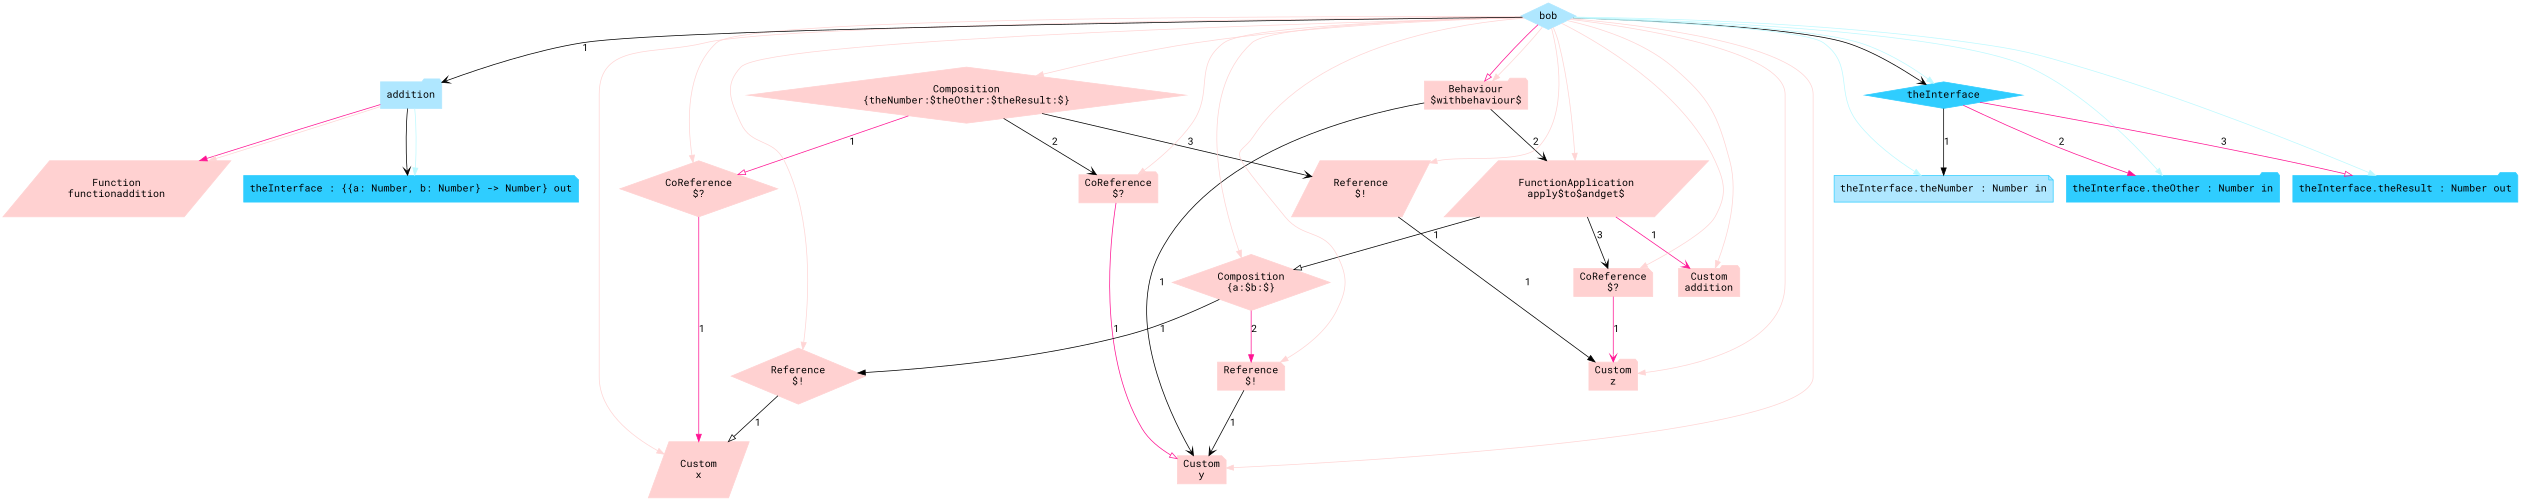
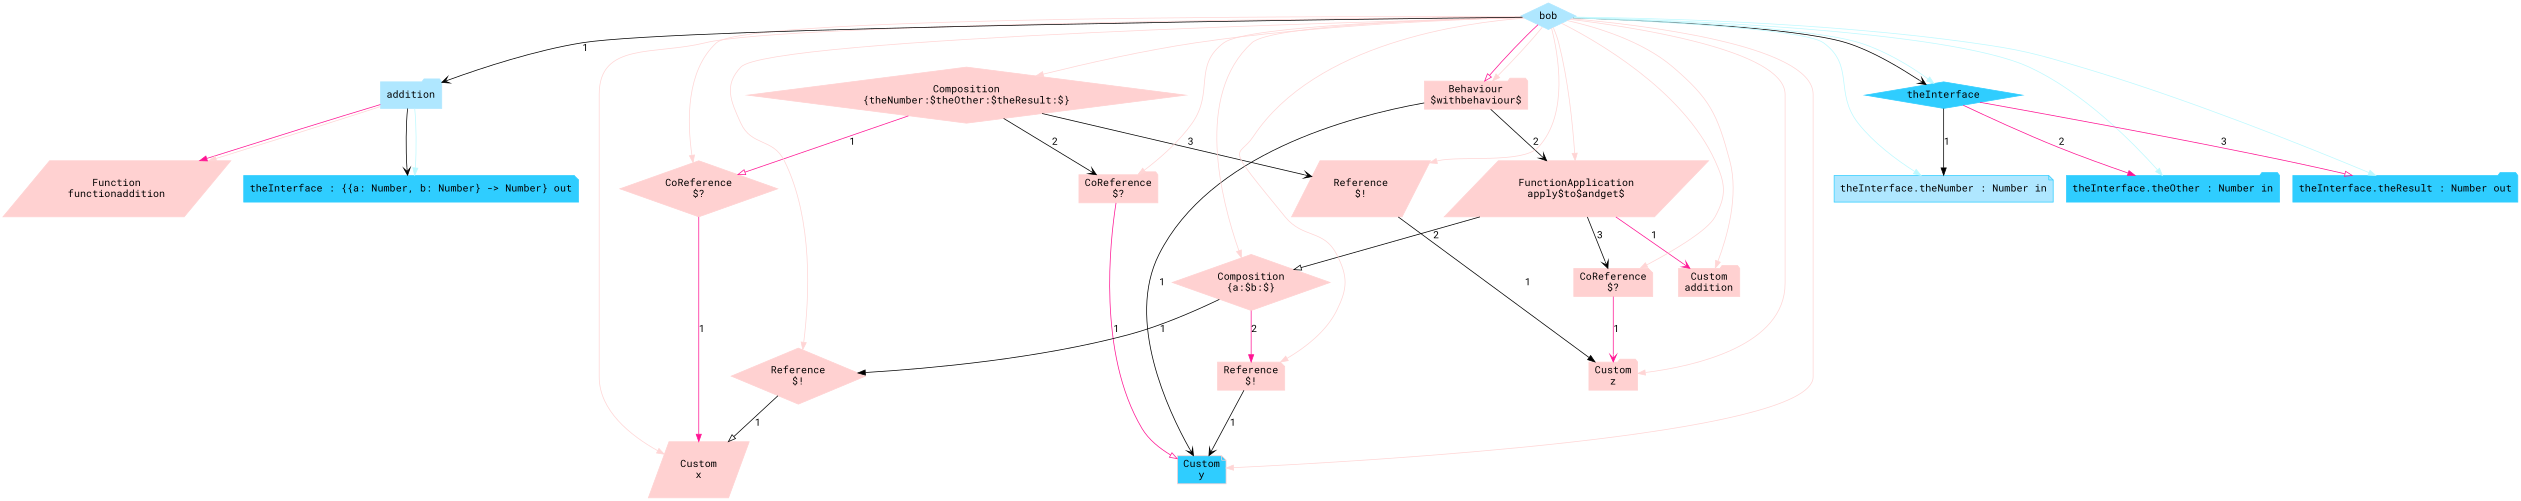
  digraph {
    fontname="Roboto Mono"
    node [color="#ffd1d1" fontname="Roboto Mono" shape=folder style=filled]
    edge [arrowHead=normal arrowsize=1 color="#ffd5d5" dir=forward fontname="Roboto Mono"]
    n1 [label="Function\nfunctionaddition" shape=parallelogram]
    n2 [label="Custom\nx" shape=parallelogram]
    n3 [label="CoReference\n$?" shape=diamond]
-   n4 [label="Custom\ny" shape=note]
+   n4 [label="Custom\ny" shape=note fillcolor="#2fcdff"]
    n5 [label="CoReference\n$?"]
    n6 [label="Custom\nz"]
    n7 [label="Reference\n$!" shape=parallelogram]
    n8 [label="Composition\n{theNumber:$theOther:$theResult:$}" shape=diamond]
    n9 [label="Custom\naddition"]
    n10 [label="Reference\n$!" shape=diamond]
    n11 [label="Reference\n$!" shape=note]
    n12 [label="Composition\n{a:$b:$}" shape=diamond]
    n13 [label="CoReference\n$?" shape=note]
    n14 [label="FunctionApplication\napply$to$andget$" shape=parallelogram]
    n15 [label="Behaviour\n$withbehaviour$"]
    n16 [color="#afe7ff" label=bob shape=diamond]
    n17 [color="#afe7ff" label=addition]
    n18 [color="#2fcdff" label=theInterface shape=diamond]
    n19 [color="#2fcdff" fillcolor="#afe7ff" label="theInterface.theNumber : Number in" shape=note]
    n20 [color="#2fcdff" label="theInterface.theOther : Number in"]
    n21 [color="#2fcdff" label="theInterface.theResult : Number out"]
    n22 [color="#2fcdff" label="theInterface : {{a: Number, b: Number} -> Number} out" shape=note]
    n3 -> n2 [arrowhead=normal color=deeppink label=1]
    n5 -> n4 [arrowhead=onormal color=deeppink label=1]
    n7 -> n6 [arrowhead=normal color=black label=1]
    n8 -> n3 [arrowhead=onormal color=deeppink label=1]
    n8 -> n5 [arrowhead=vee color=black label=2]
    n8 -> n7 [arrowhead=vee color=black label=3]
    n10 -> n2 [arrowhead=onormal color=black label=1]
    n11 -> n4 [arrowhead=vee color=black label=1]
    n12 -> n10 [arrowhead=normal color=black label=1]
    n12 -> n11 [arrowhead=normal color=deeppink label=2]
    n13 -> n6 [arrowhead=vee color=deeppink label=1]
    n14 -> n9 [arrowhead=vee color=deeppink label=1]
-   n14 -> n12 [arrowhead=onormal color=black label=1]
+   n14 -> n12 [arrowhead=onormal color=black label=2]
    n14 -> n13 [arrowhead=vee color=black label=3]
    n15 -> n4 [arrowhead=vee color=black label=1]
    n15 -> n14 [arrowhead=vee color=black label=2]
    n16 -> n2
    n16 -> n3
    n16 -> n4
    n16 -> n5
    n16 -> n6
    n16 -> n7
    n16 -> n8
    n16 -> n9
    n16 -> n10
    n16 -> n11
    n16 -> n12
    n16 -> n13
    n16 -> n14
    n16 -> n15 [arrowhead=onormal color=deeppink]
    n16 -> n15
    n16 -> n17 [arrowhead=vee color=black label=1]
    n16 -> n18 [arrowhead=vee color=black]
    n16 -> n18 [color="#bef9ff"]
    n16 -> n19 [color="#bef9ff"]
    n16 -> n20 [color="#bef9ff"]
    n16 -> n21 [color="#bef9ff"]
    n17 -> n1 [arrowhead=normal color=deeppink]
    n17 -> n1
    n17 -> n22 [arrowhead=vee color=black]
    n17 -> n22 [color="#bef9ff"]
    n18 -> n19 [arrowhead=normal color=black label=1]
    n18 -> n20 [arrowhead=normal color=deeppink label=2]
    n18 -> n21 [arrowhead=onormal color=deeppink label=3]
  }
